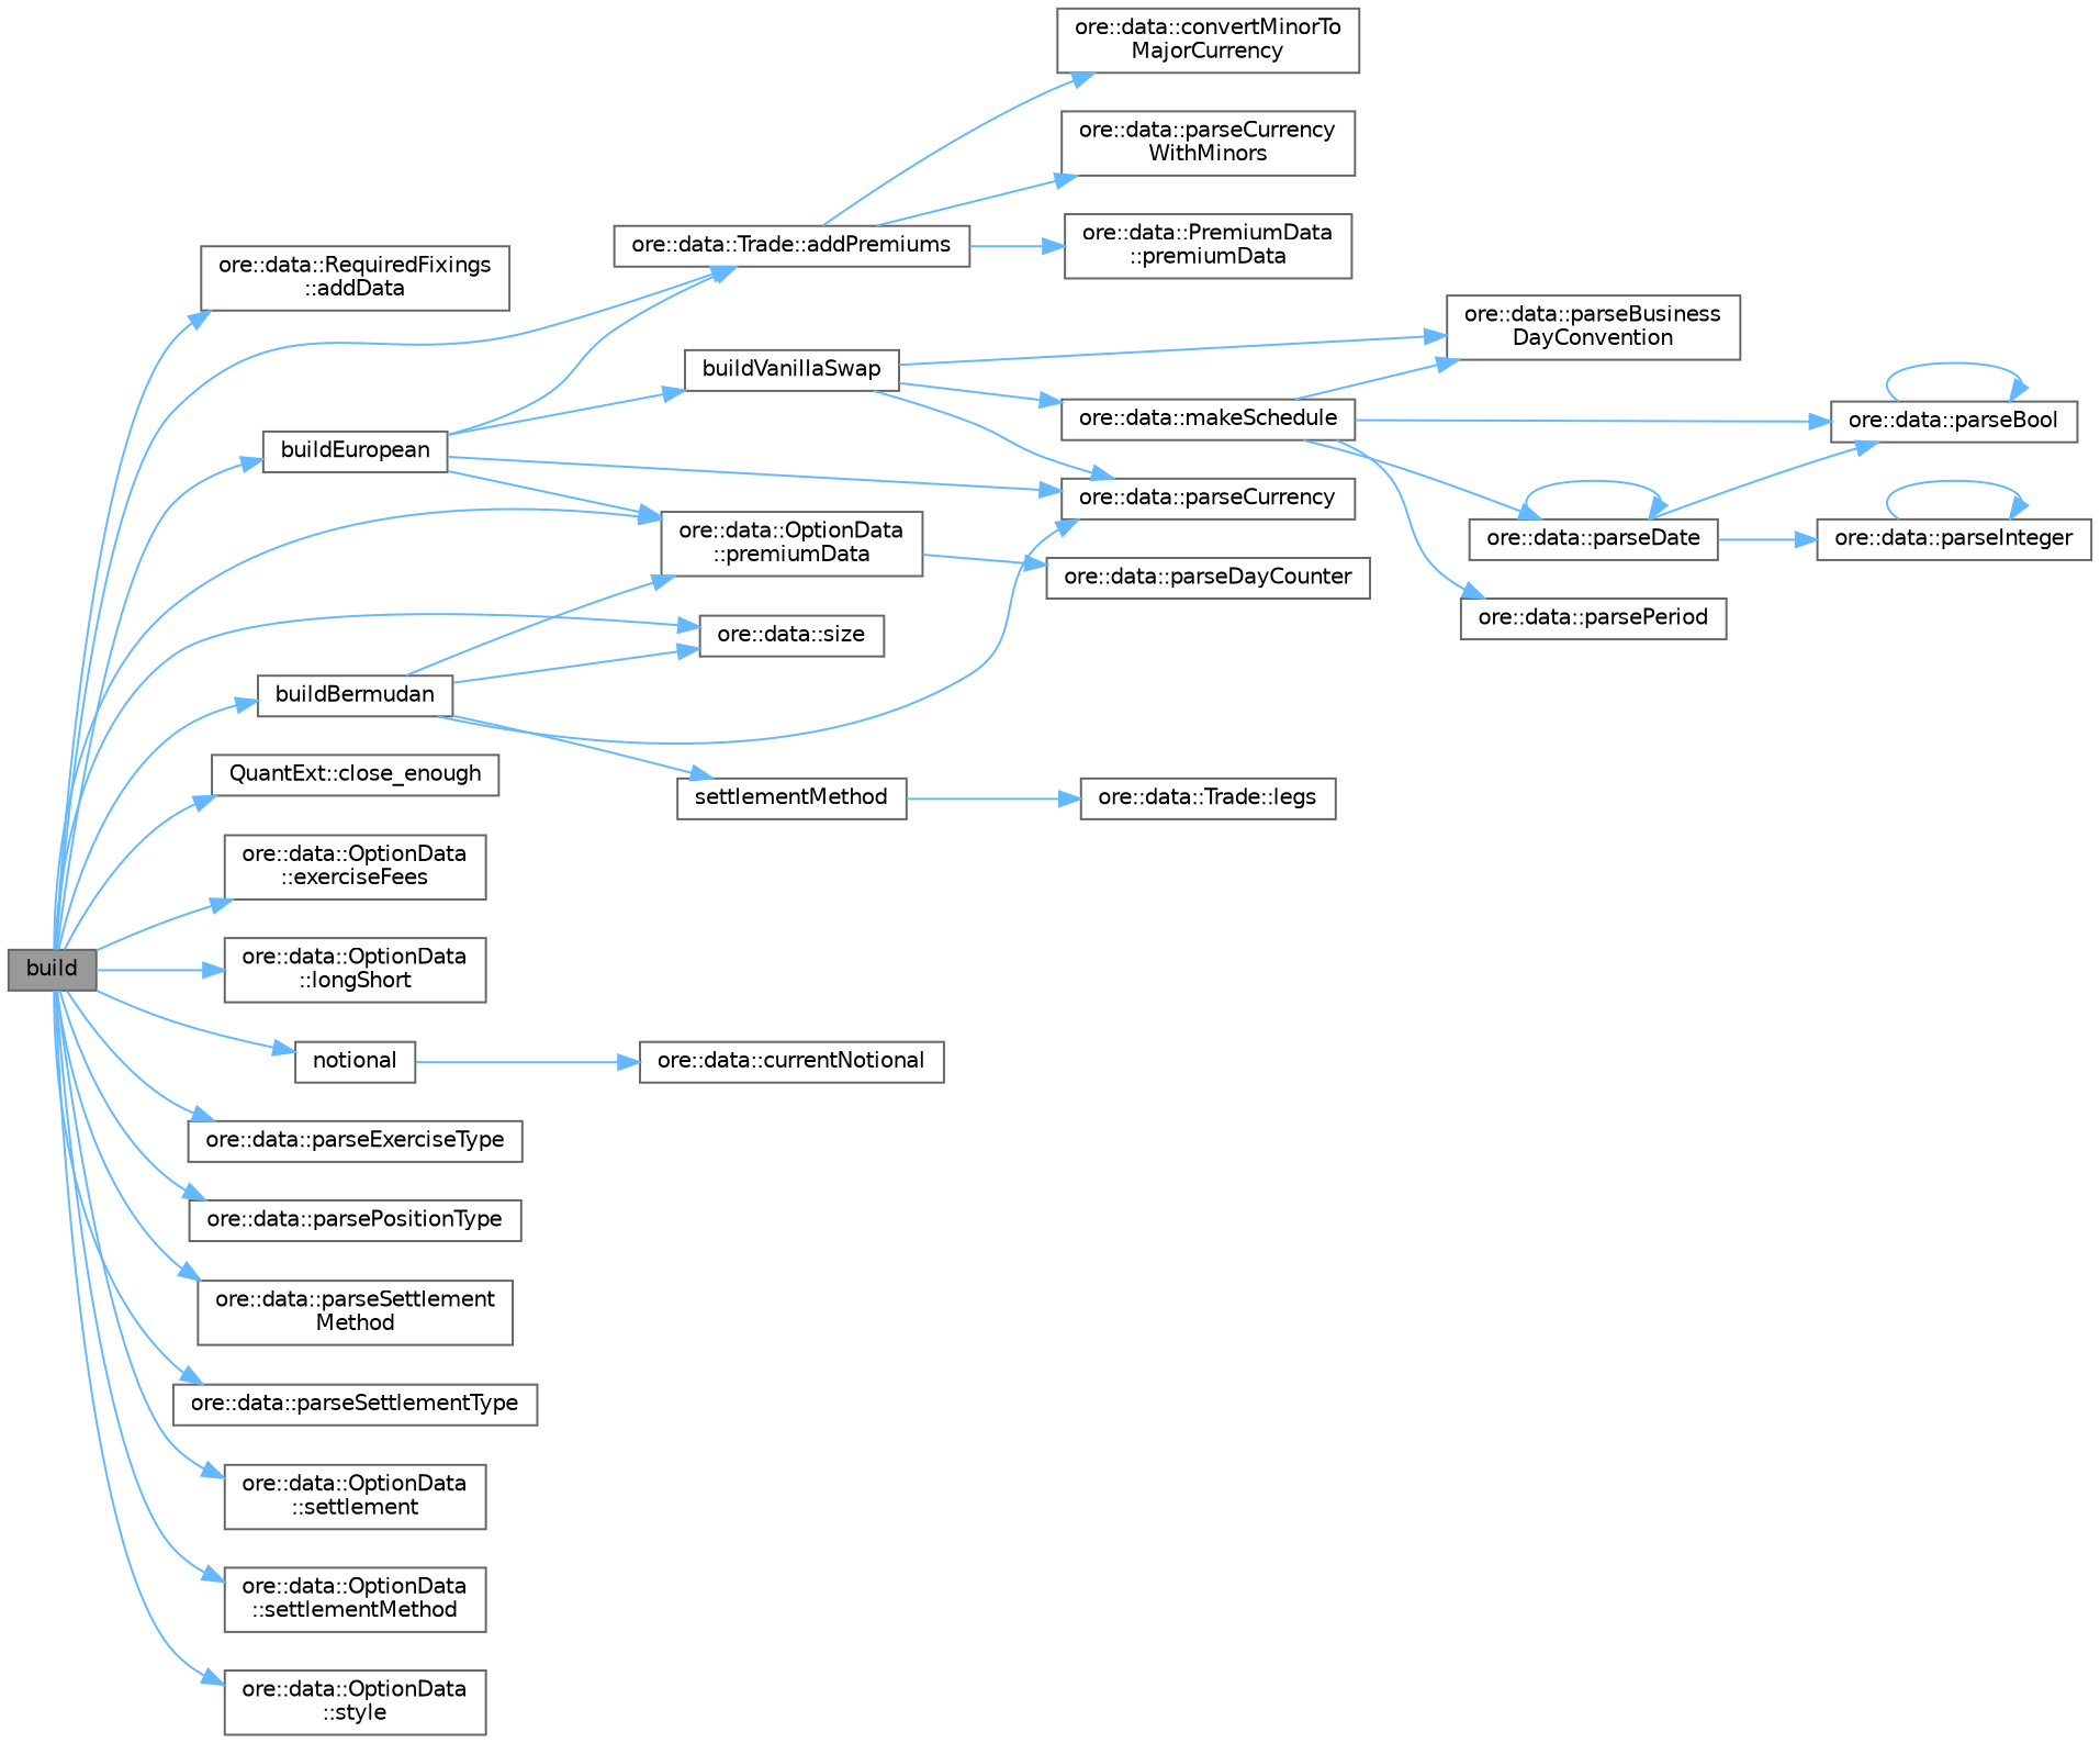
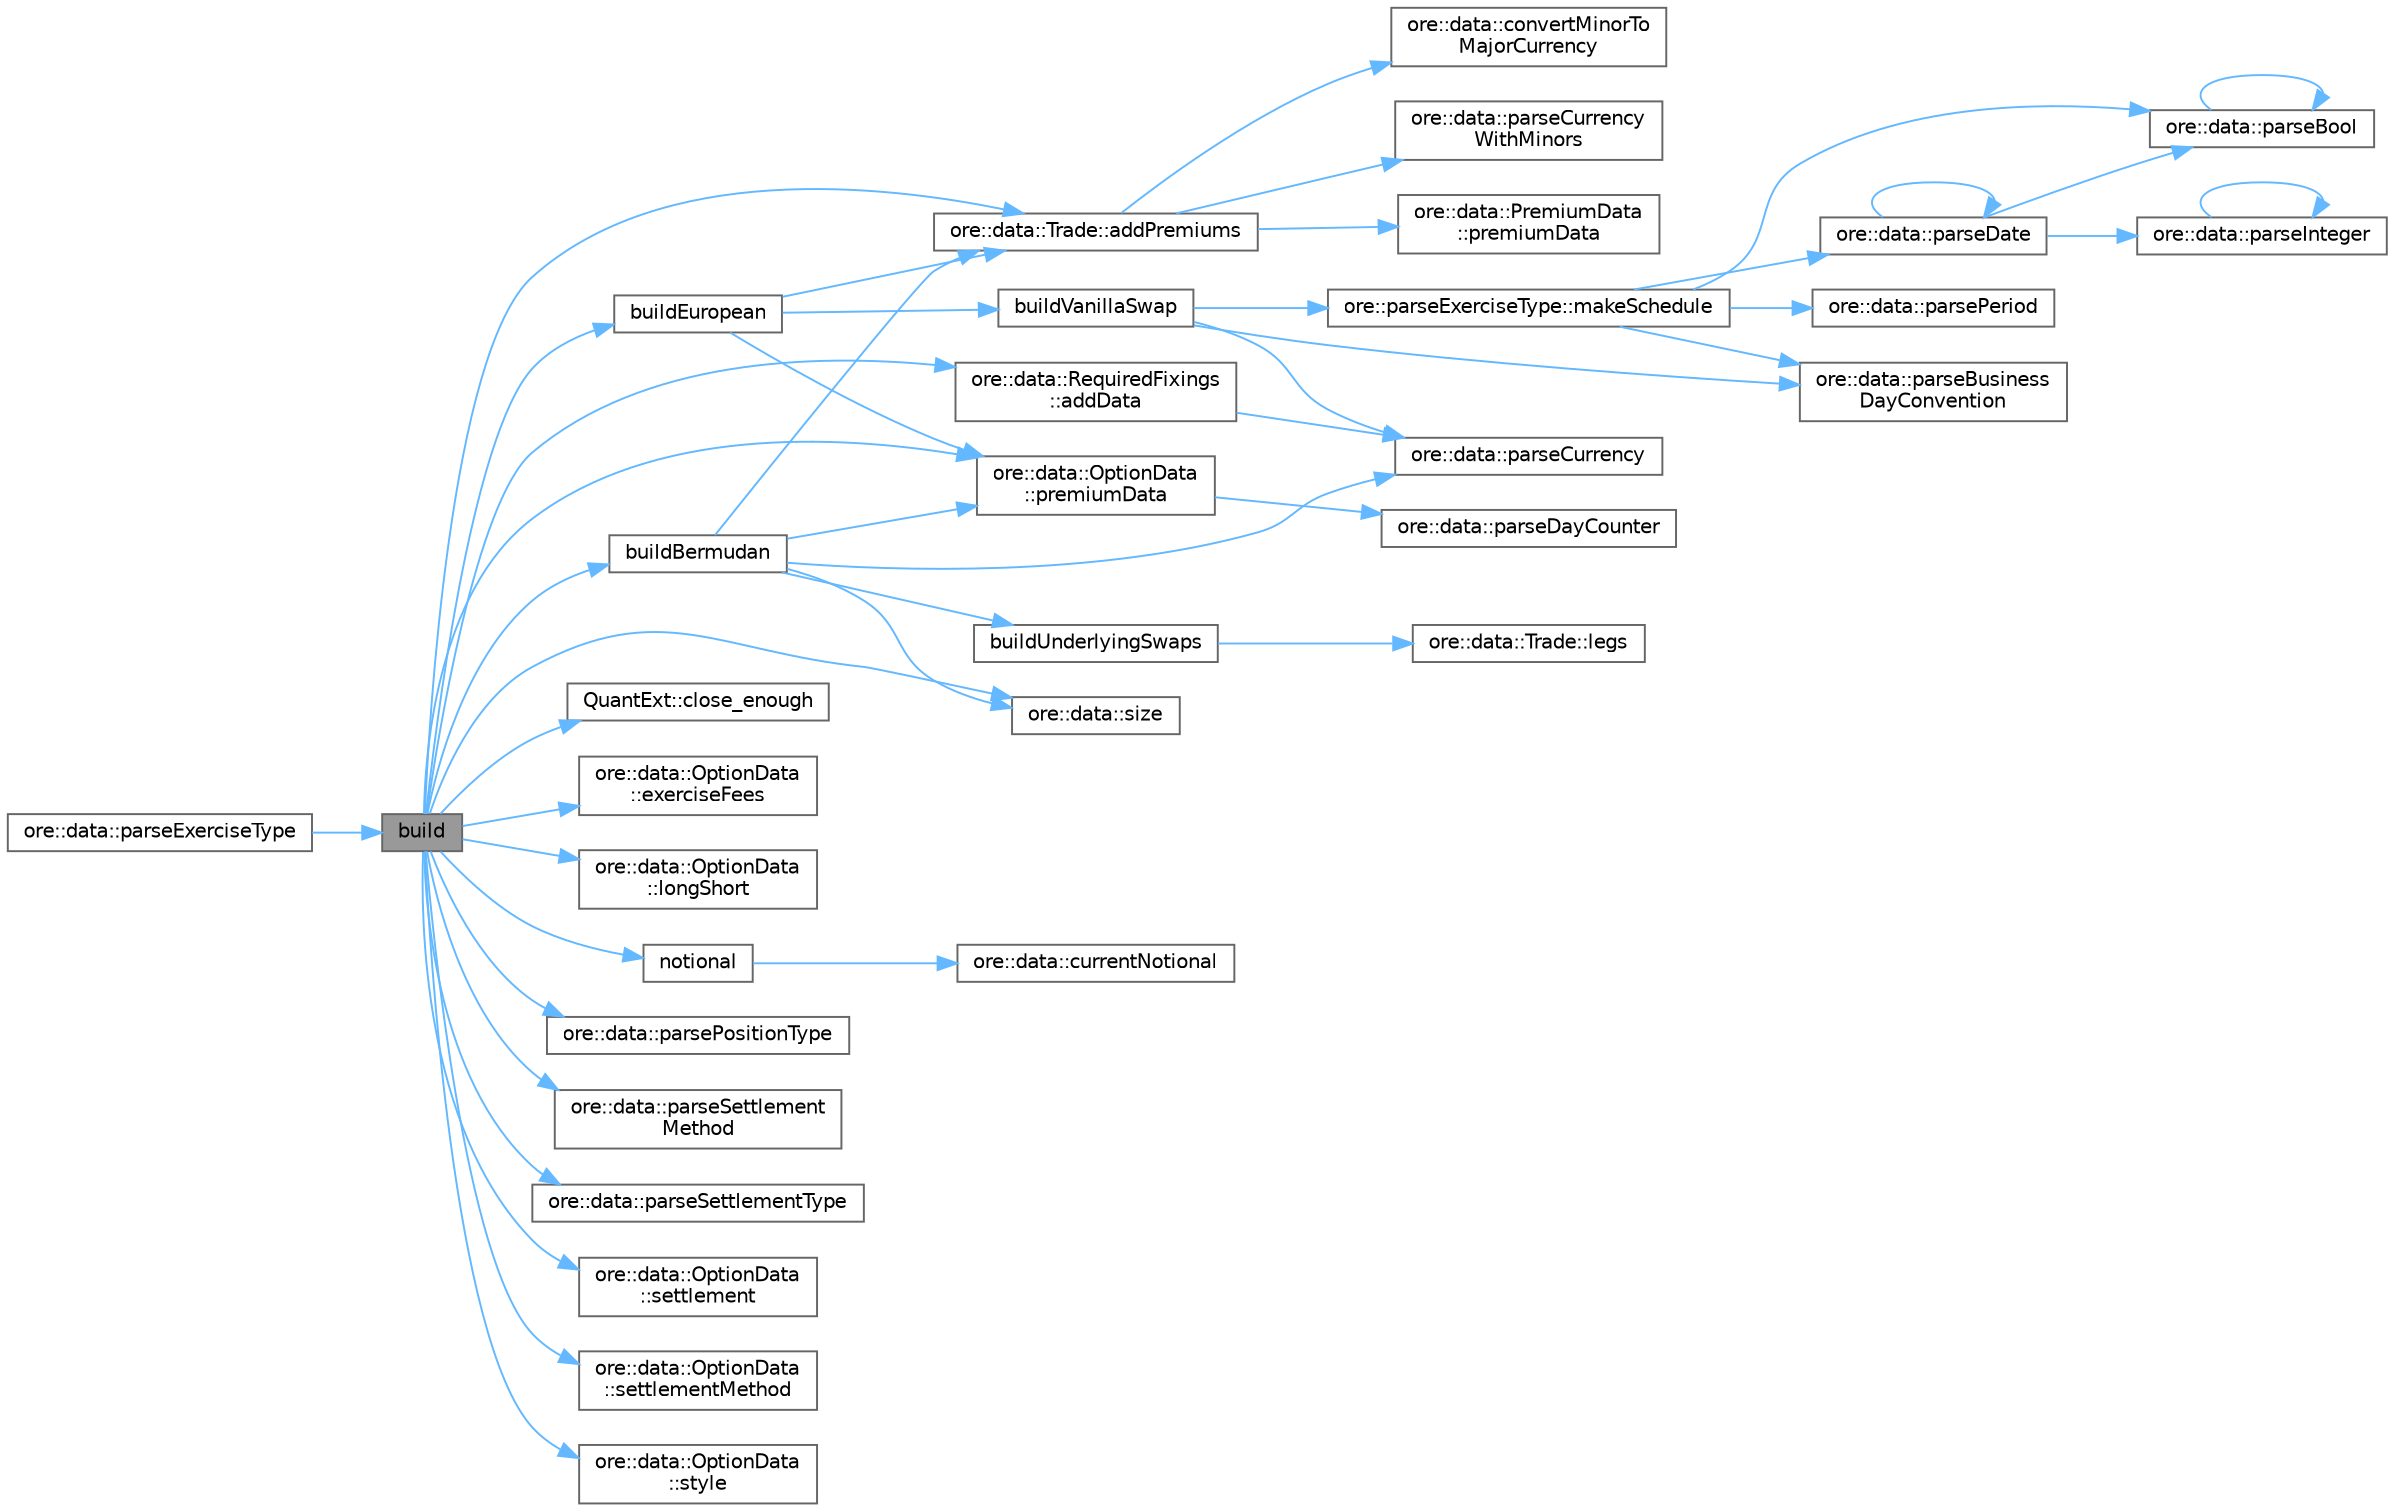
  digraph {
    rankdir=LR
    node [color=grey40 fillcolor=white fontname=Helvetica fontsize=10 shape=box style=filled]
    edge [color=steelblue1 fontname=Helvetica fontsize=10 labelfontname=Helvetica labelfontsize=10 style=solid]
    n1 [color=gray40 fillcolor=grey60 fontcolor=black height=0.2 label=build width=0.4]
    n2 [height=0.2 label="ore::data::RequiredFixings\l::addData" width=0.4]
    n3 [height=0.2 label="ore::data::Trade::addPremiums" width=0.4]
    n4 [height=0.2 label=buildBermudan width=0.4]
    n5 [height=0.2 label="ore::data::OptionData\l::premiumData" width=0.4]
    n6 [height=0.2 label="ore::data::size" width=0.4]
    n7 [height=0.2 label=buildEuropean width=0.4]
    n8 [height=0.2 label="QuantExt::close_enough" width=0.4]
    n9 [height=0.2 label="ore::data::OptionData\l::exerciseFees" width=0.4]
    n10 [height=0.2 label="ore::data::OptionData\l::longShort" width=0.4]
    n11 [height=0.2 label=notional width=0.4]
    n12 [height=0.2 label="ore::data::parseExerciseType" width=0.4]
    n13 [height=0.2 label="ore::data::parsePositionType" width=0.4]
    n14 [height=0.2 label="ore::data::parseSettlement\lMethod" width=0.4]
    n15 [height=0.2 label="ore::data::parseSettlementType" width=0.4]
    n16 [height=0.2 label="ore::data::OptionData\l::settlement" width=0.4]
    n17 [height=0.2 label="ore::data::OptionData\l::settlementMethod" width=0.4]
    n18 [height=0.2 label="ore::data::OptionData\l::style" width=0.4]
    n19 [height=0.2 label="ore::data::convertMinorTo\lMajorCurrency" width=0.4]
    n20 [height=0.2 label="ore::data::parseCurrency\lWithMinors" width=0.4]
    n21 [height=0.2 label="ore::data::PremiumData\l::premiumData" width=0.4]
    n22 [height=0.2 label="ore::data::parseCurrency" width=0.4]
-   n23 [height=0.2 label=settlementMethod width=0.4]
+   n23 [height=0.2 label=buildUnderlyingSwaps width=0.4]
    n24 [height=0.2 label="ore::data::parseDayCounter" width=0.4]
    n25 [height=0.2 label=buildVanillaSwap width=0.4]
    n26 [height=0.2 label="ore::data::currentNotional" width=0.4]
    n27 [height=0.2 label="ore::data::Trade::legs" width=0.4]
-   n28 [height=0.2 label="ore::data::makeSchedule" width=0.4]
+   n28 [height=0.2 label="ore::parseExerciseType::makeSchedule" width=0.4]
    n29 [height=0.2 label="ore::data::parseBusiness\lDayConvention" width=0.4]
    n30 [height=0.2 label="ore::data::parseBool" width=0.4]
    n31 [height=0.2 label="ore::data::parseDate" width=0.4]
    n32 [height=0.2 label="ore::data::parsePeriod" width=0.4]
    n33 [height=0.2 label="ore::data::parseInteger" width=0.4]
    n1 -> n2
    n1 -> n3
    n1 -> n4
    n1 -> n5
    n1 -> n6
    n1 -> n7
    n1 -> n8
    n1 -> n9
    n1 -> n10
    n1 -> n11
-   n1 -> n12
+   n12 -> n1
    n1 -> n13
    n1 -> n14
    n1 -> n15
    n1 -> n16
    n1 -> n17
    n1 -> n18
    n3 -> n19
    n3 -> n20
    n3 -> n21
+   n4 -> n3
    n4 -> n5
    n4 -> n6
    n4 -> n22
    n4 -> n23
    n5 -> n24
    n7 -> n3
    n7 -> n5
-   n7 -> n22
+   n2 -> n22
    n7 -> n25
    n11 -> n26
    n23 -> n27
    n25 -> n22
    n25 -> n28
    n25 -> n29
    n28 -> n29
    n28 -> n30
    n28 -> n31
    n28 -> n32
    n30 -> n30
    n31 -> n30
    n31 -> n31
    n31 -> n33
    n33 -> n33
  }
